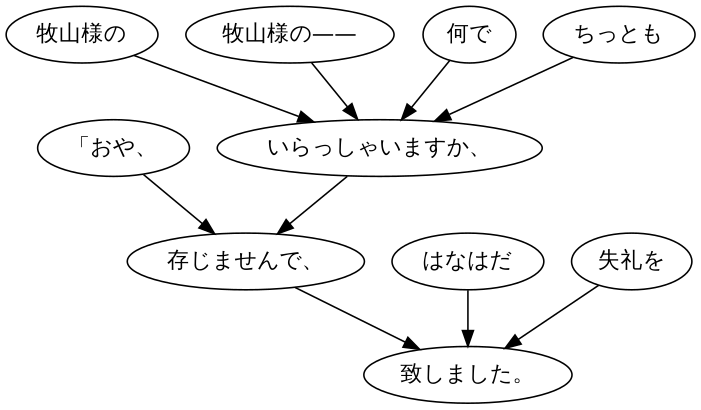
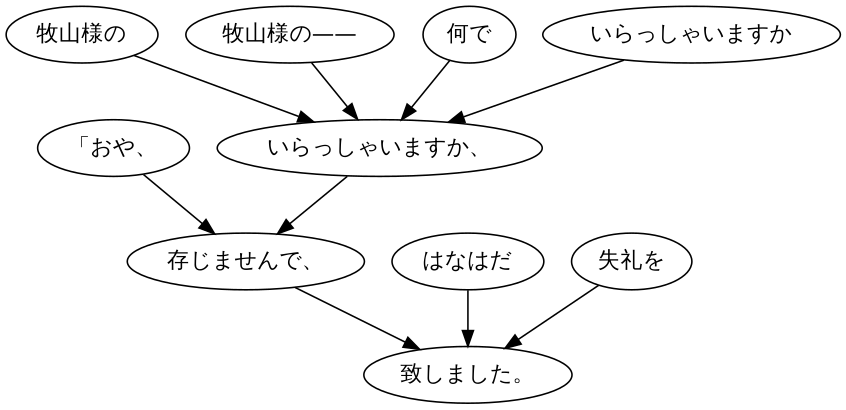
  digraph {
    fontname="Open Sans"
    node [fontname="Open Sans"]
    edge [fontname="Open Sans"]
    n1 [label="「おや、"]
    n2 [label="存じませんで、"]
    n3 [label="致しました。"]
    n4 [label="牧山様の"]
    n5 [label="いらっしゃいますか、"]
    n6 [label="牧山様の——"]
    n7 [label="何で"]
-   n8 [label="ちっとも"]
+   n8 [label="いらっしゃいますか"]
    n9 [label="はなはだ"]
    n10 [label="失礼を"]
    n1 -> n2
    n2 -> n3
    n4 -> n5
    n5 -> n2
    n6 -> n5
    n7 -> n5
    n8 -> n5
    n9 -> n3
    n10 -> n3
  }
